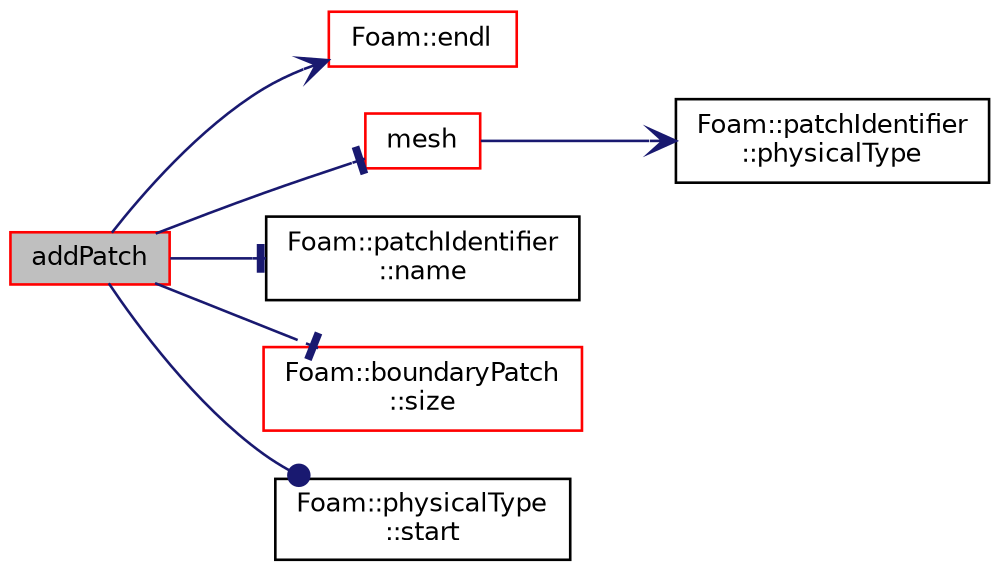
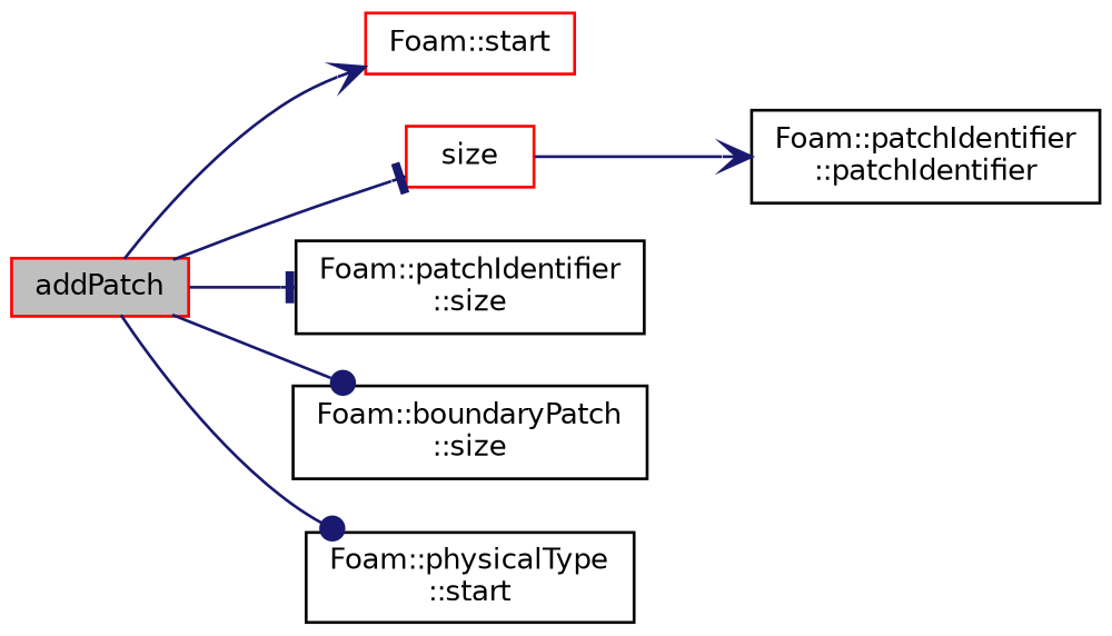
  digraph {
    rankdir=LR
    node [color=black fontname=Helvetica fontsize=10 shape=record]
    edge [arrowhead=vee color=midnightblue fontname=Helvetica fontsize=10 labelfontname=Helvetica labelfontsize=10 style=solid]
    n1 [color=red fillcolor=grey75 fontcolor=black height=0.2 label=addPatch style=filled width=0.4]
-   n2 [color=red height=0.2 label="Foam::endl" width=0.4]
-   n3 [color=red height=0.2 label=mesh width=0.4]
-   n4 [height=0.2 label="Foam::patchIdentifier\l::name" width=0.4]
-   n5 [color=red height=0.2 label="Foam::boundaryPatch\l::size" width=0.4]
+   n2 [color=red height=0.2 label="Foam::start" width=0.4]
+   n3 [color=red height=0.2 label=size width=0.4]
+   n4 [height=0.2 label="Foam::patchIdentifier\l::size" width=0.4]
+   n5 [height=0.2 label="Foam::boundaryPatch\l::size" width=0.4]
    n6 [height=0.2 label="Foam::physicalType\l::start" width=0.4]
-   n7 [height=0.2 label="Foam::patchIdentifier\l::physicalType" width=0.4]
+   n7 [height=0.2 label="Foam::patchIdentifier\l::patchIdentifier" width=0.4]
    n1 -> n2
    n1 -> n3 [arrowhead=tee]
    n1 -> n4 [arrowhead=tee]
-   n1 -> n5 [arrowhead=tee]
+   n1 -> n5 [arrowhead=dot]
    n1 -> n6 [arrowhead=dot]
    n3 -> n7
  }
